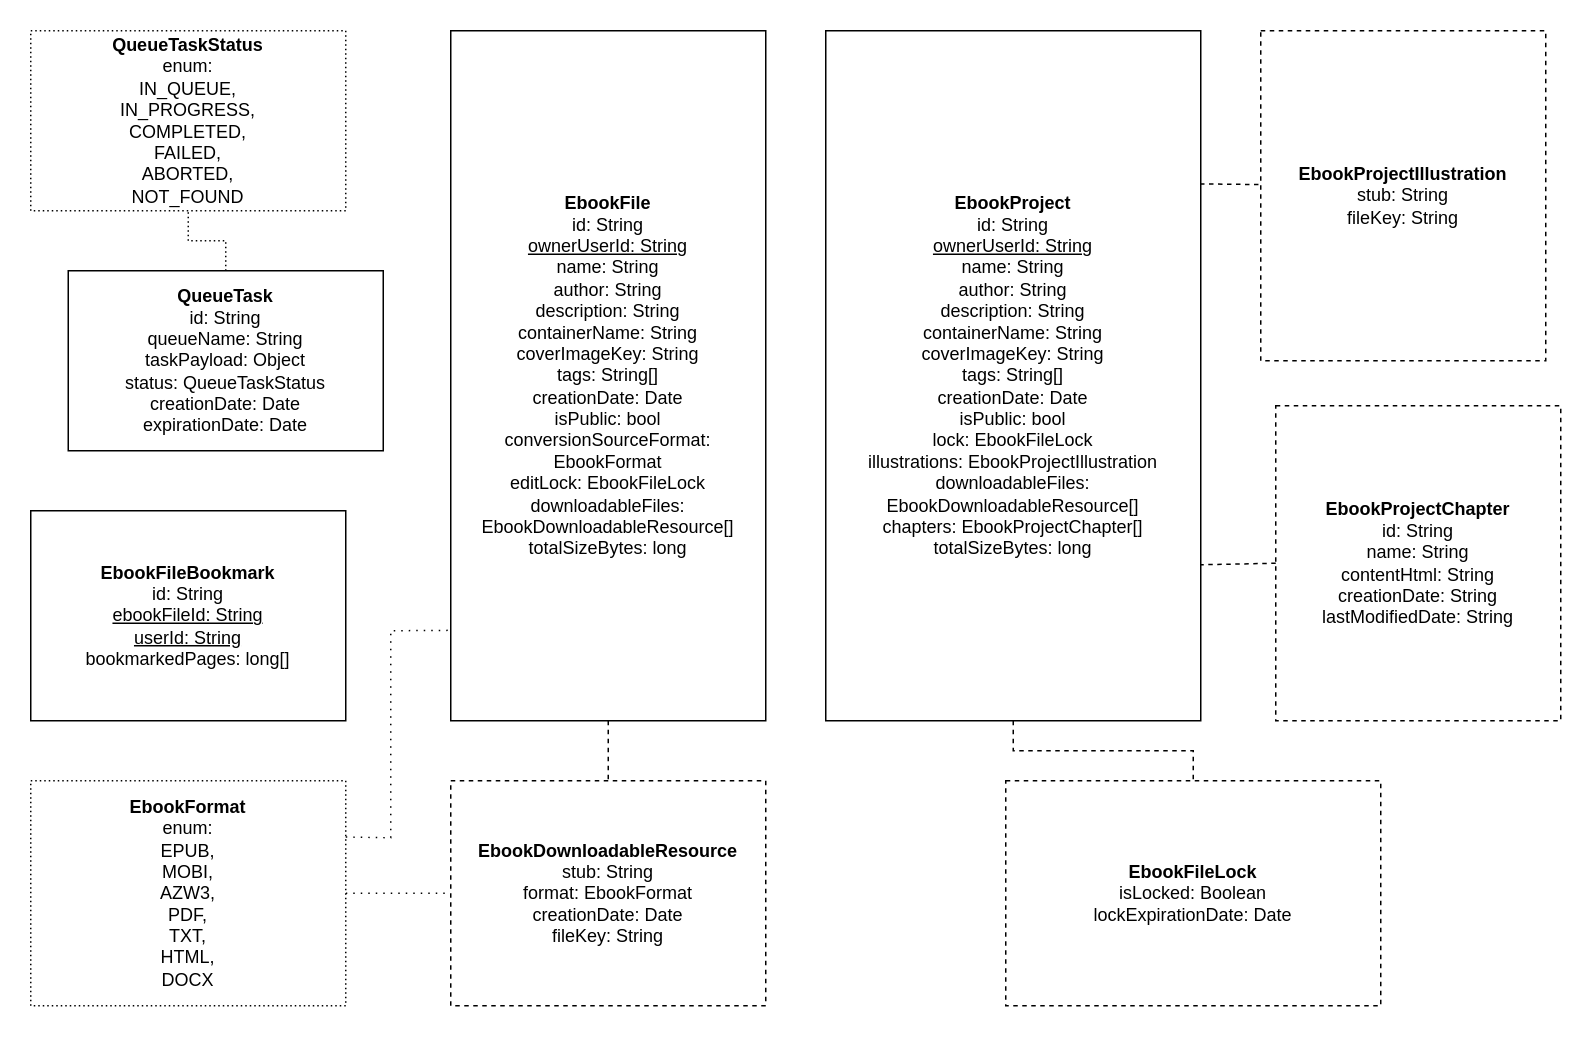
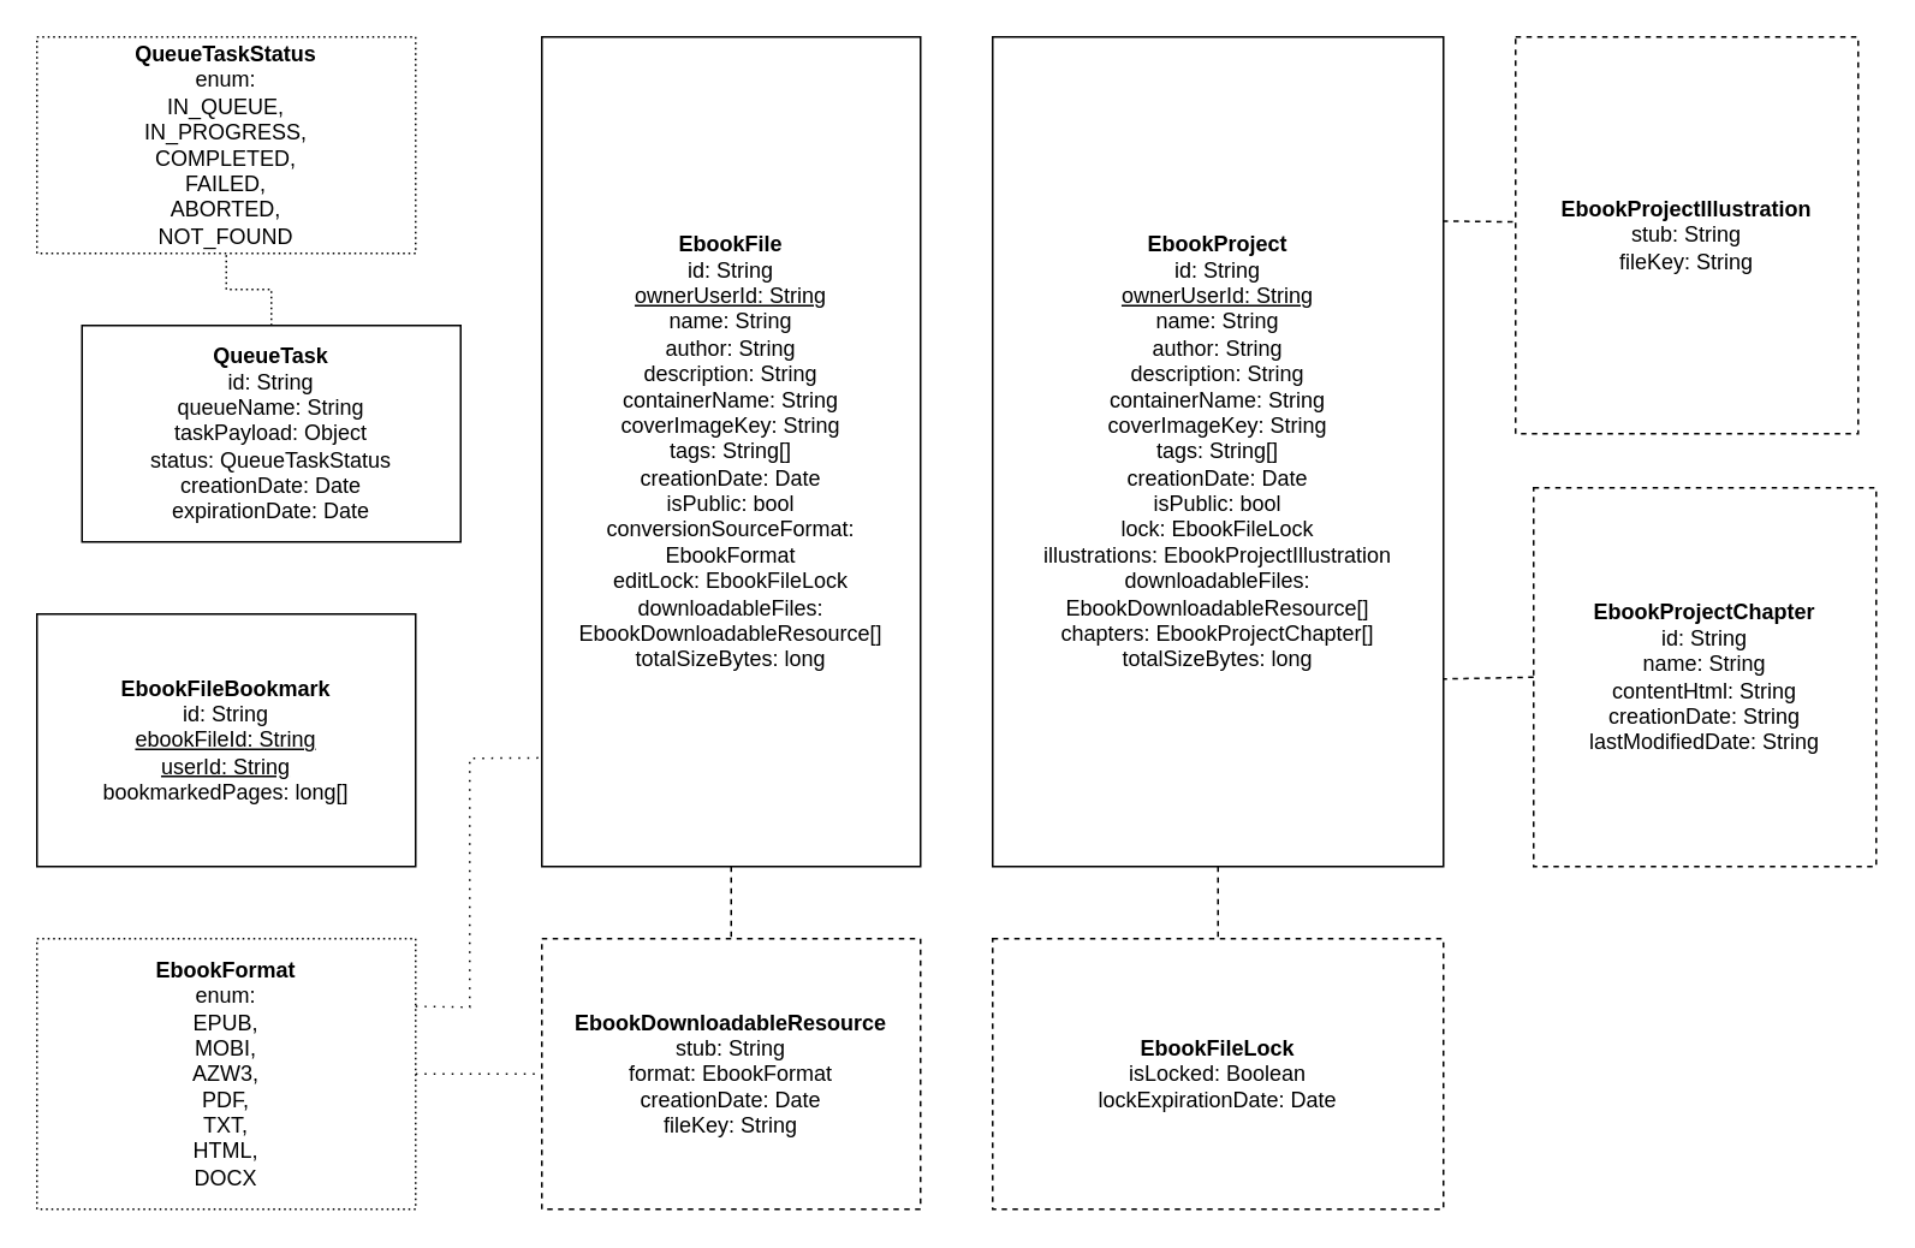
  <mxCell id="0" />
  <mxCell id="1" parent="0" />
  <mxCell id="2" style="edgeStyle=orthogonalEdgeStyle;rounded=0;orthogonalLoop=1;jettySize=auto;html=1;exitX=0.5;exitY=0;exitDx=0;exitDy=0;entryX=0.5;entryY=1;entryDx=0;entryDy=0;endArrow=none;endFill=0;dashed=1;dashPattern=1 2;" edge="1" parent="1" source="3" target="9"><mxGeometry relative="1" as="geometry" /></mxCell>
  <mxCell id="3" value="&lt;b&gt;QueueTask&lt;/b&gt;&lt;br&gt;id: String&lt;br&gt;queueName: String&lt;br&gt;taskPayload: Object&lt;br&gt;status: QueueTaskStatus&lt;br&gt;creationDate: Date&lt;br&gt;expirationDate: Date" style="rounded=0;whiteSpace=wrap;html=1;" vertex="1" parent="1"><mxGeometry x="45" y="180" width="210" height="120" as="geometry" /></mxCell>
  <mxCell id="4" style="edgeStyle=orthogonalEdgeStyle;rounded=0;orthogonalLoop=1;jettySize=auto;html=1;entryX=0.5;entryY=0;entryDx=0;entryDy=0;dashed=1;endArrow=none;endFill=0;" edge="1" parent="1" source="5" target="11"><mxGeometry relative="1" as="geometry" /></mxCell>
  <mxCell id="5" value="&lt;b&gt;EbookFile&lt;/b&gt;&lt;br&gt;id: String&lt;br&gt;&lt;u&gt;ownerUserId: String&lt;br&gt;&lt;/u&gt;name: String&lt;br&gt;author: String&lt;br&gt;description: String&lt;br&gt;containerName: String&lt;br&gt;coverImageKey: String&lt;br&gt;tags: String[]&lt;br&gt;creationDate: Date&lt;br&gt;isPublic: bool&lt;br&gt;conversionSourceFormat: EbookFormat&lt;br&gt;editLock: EbookFileLock&lt;br&gt;downloadableFiles: EbookDownloadableResource[]&lt;br&gt;totalSizeBytes: long" style="rounded=0;whiteSpace=wrap;html=1;" vertex="1" parent="1"><mxGeometry x="300" y="20" width="210" height="460" as="geometry" /></mxCell>
  <mxCell id="6" style="edgeStyle=orthogonalEdgeStyle;rounded=0;orthogonalLoop=1;jettySize=auto;html=1;entryX=0.5;entryY=0;entryDx=0;entryDy=0;endArrow=none;endFill=0;dashed=1;" edge="1" parent="1" source="7" target="10"><mxGeometry relative="1" as="geometry" /></mxCell>
  <mxCell id="7" value="&lt;b&gt;EbookProject&lt;/b&gt;&lt;br&gt;id: String&lt;br&gt;&lt;u&gt;ownerUserId: String&lt;br&gt;&lt;/u&gt;name: String&lt;br&gt;author: String&lt;br&gt;description: String&lt;br&gt;containerName: String&lt;br&gt;coverImageKey: String&lt;br&gt;tags: String[]&lt;br&gt;creationDate: Date&lt;br&gt;isPublic: bool&lt;br&gt;lock: EbookFileLock&lt;br&gt;illustrations: EbookProjectIllustration&lt;br&gt;downloadableFiles: EbookDownloadableResource[]&lt;br&gt;chapters: EbookProjectChapter[]&lt;br&gt;totalSizeBytes: long" style="rounded=0;whiteSpace=wrap;html=1;" vertex="1" parent="1"><mxGeometry x="550" y="20" width="250" height="460" as="geometry" /></mxCell>
  <mxCell id="8" value="&lt;b&gt;EbookFileBookmark&lt;/b&gt;&lt;br&gt;id: String&lt;br&gt;&lt;u&gt;ebookFileId: String&lt;br&gt;userId: String&lt;br&gt;&lt;/u&gt;bookmarkedPages: long[]" style="rounded=0;whiteSpace=wrap;html=1;" vertex="1" parent="1"><mxGeometry x="20" y="340" width="210" height="140" as="geometry" /></mxCell>
  <mxCell id="9" value="&lt;b&gt;QueueTaskStatus&lt;/b&gt;&lt;br&gt;enum:&lt;br&gt;IN_QUEUE,&lt;br&gt;IN_PROGRESS,&lt;br&gt;COMPLETED,&lt;br&gt;FAILED,&lt;br&gt;ABORTED,&lt;br&gt;NOT_FOUND" style="rounded=0;whiteSpace=wrap;html=1;dashed=1;dashPattern=1 2;" vertex="1" parent="1"><mxGeometry x="20" y="20" width="210" height="120" as="geometry" /></mxCell>
- <mxCell id="10" value="&lt;b&gt;EbookFileLock&lt;/b&gt;&lt;br&gt;isLocked: Boolean&lt;br&gt;lockExpirationDate: Date" style="rounded=0;whiteSpace=wrap;html=1;dashed=1;" vertex="1" parent="1"><mxGeometry x="670" y="520" width="250" height="150" as="geometry" /></mxCell>
+ <mxCell id="10" value="&lt;b&gt;EbookFileLock&lt;/b&gt;&lt;br&gt;isLocked: Boolean&lt;br&gt;lockExpirationDate: Date" style="rounded=0;whiteSpace=wrap;html=1;dashed=1;" vertex="1" parent="1"><mxGeometry x="550" y="520" width="250" height="150" as="geometry" /></mxCell>
  <mxCell id="11" value="&lt;b&gt;EbookDownloadableResource&lt;/b&gt;&lt;br&gt;stub: String&lt;br&gt;format: EbookFormat&lt;br&gt;creationDate: Date&lt;br&gt;fileKey: String" style="rounded=0;whiteSpace=wrap;html=1;dashed=1;" vertex="1" parent="1"><mxGeometry x="300" y="520" width="210" height="150" as="geometry" /></mxCell>
  <mxCell id="12" value="&lt;b&gt;EbookProjectIllustration&lt;/b&gt;&lt;br&gt;stub: String&lt;br&gt;fileKey: String" style="rounded=0;whiteSpace=wrap;html=1;dashed=1;" vertex="1" parent="1"><mxGeometry x="840" y="20" width="190" height="220" as="geometry" /></mxCell>
  <mxCell id="13" value="&lt;b&gt;EbookProjectChapter&lt;/b&gt;&lt;div&gt;id: String&lt;br&gt;name: String&lt;br&gt;contentHtml: String&lt;br&gt;creationDate: String&lt;br&gt;lastModifiedDate: String&lt;/div&gt;" style="rounded=0;whiteSpace=wrap;html=1;dashed=1;" vertex="1" parent="1"><mxGeometry x="850" y="270" width="190" height="210" as="geometry" /></mxCell>
  <mxCell id="14" style="edgeStyle=orthogonalEdgeStyle;rounded=0;orthogonalLoop=1;jettySize=auto;html=1;entryX=0;entryY=0.5;entryDx=0;entryDy=0;endArrow=none;endFill=0;dashed=1;dashPattern=1 4;" edge="1" parent="1" source="15" target="11"><mxGeometry relative="1" as="geometry" /></mxCell>
  <mxCell id="15" value="&lt;b&gt;EbookFormat&lt;/b&gt;&lt;br&gt;enum:&lt;br&gt;&lt;div&gt;EPUB,&lt;br&gt;MOBI,&lt;br&gt;AZW3,&lt;br&gt;PDF,&lt;br&gt;TXT,&lt;br&gt;HTML,&lt;br&gt;DOCX&lt;/div&gt;" style="rounded=0;whiteSpace=wrap;html=1;dashed=1;dashPattern=1 2;" vertex="1" parent="1"><mxGeometry x="20" y="520" width="210" height="150" as="geometry" /></mxCell>
  <mxCell id="16" value="" style="endArrow=none;html=1;rounded=0;exitX=1;exitY=0.25;exitDx=0;exitDy=0;entryX=-0.004;entryY=0.869;entryDx=0;entryDy=0;dashed=1;dashPattern=1 4;entryPerimeter=0;" edge="1" parent="1" source="15" target="5"><mxGeometry width="50" height="50" relative="1" as="geometry"><mxPoint x="260" y="570" as="sourcePoint" /><mxPoint x="310" y="520" as="targetPoint" /><Array as="points"><mxPoint x="260" y="558" /><mxPoint x="260" y="420" /></Array></mxGeometry></mxCell>
  <mxCell id="17" value="" style="endArrow=none;html=1;rounded=0;exitX=0.998;exitY=0.222;exitDx=0;exitDy=0;exitPerimeter=0;entryX=-0.008;entryY=0.466;entryDx=0;entryDy=0;entryPerimeter=0;dashed=1;" edge="1" parent="1" source="7" target="12"><mxGeometry width="50" height="50" relative="1" as="geometry"><mxPoint x="810" y="230" as="sourcePoint" /><mxPoint x="860" y="180" as="targetPoint" /></mxGeometry></mxCell>
  <mxCell id="18" style="edgeStyle=orthogonalEdgeStyle;rounded=0;orthogonalLoop=1;jettySize=auto;html=1;exitX=0;exitY=0.5;exitDx=0;exitDy=0;dashed=1;endArrow=none;endFill=0;" edge="1" parent="1" source="13"><mxGeometry relative="1" as="geometry"><mxPoint x="800" y="376" as="targetPoint" /><Array as="points"><mxPoint x="800" y="375" /></Array></mxGeometry></mxCell>
